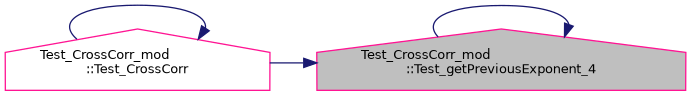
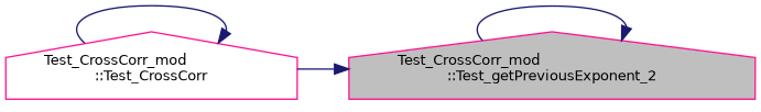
  digraph {
    rankdir=RL
    node [color=deeppink fontname=Helvetica fontsize=10 shape=house style=filled]
    edge [color=midnightblue dir=back fontname=Helvetica fontsize=10 labelfontname=Helvetica labelfontsize=10 style=solid]
-   n1 [fillcolor=grey75 fontcolor=black height=0.2 label="Test_CrossCorr_mod\l::Test_getPreviousExponent_4" width=0.4]
+   n1 [fillcolor=grey75 fontcolor=black height=0.2 label="Test_CrossCorr_mod\l::Test_getPreviousExponent_2" width=0.4]
    n2 [fillcolor=white height=0.2 label="Test_CrossCorr_mod\l::Test_CrossCorr" width=0.4]
    n1 -> n1
    n1 -> n2
    n2 -> n2
  }
